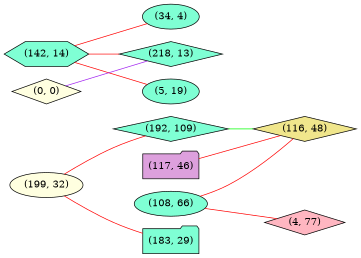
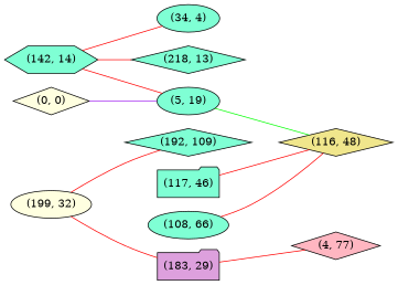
  graph {
    rankdir=LR
    node [fillcolor=aquamarine shape=diamond style=filled]
    edge [color=red weight=1]
    n1 [label="(142, 14)" shape=hexagon]
    "(5, 19)" [shape=ellipse]
    "(218, 13)"
    "(34, 4)" [shape=ellipse]
    "(108, 66)" [shape=ellipse]
    "(4, 77)" [fillcolor=lightpink]
    "(116, 48)" [fillcolor=khaki]
    "(0, 0)" [fillcolor=lightyellow]
    "(199, 32)" [fillcolor=lightyellow shape=ellipse]
-   "(183, 29)" [shape=folder]
+   "(183, 29)" [fillcolor=plum shape=folder]
    "(192, 109)"
-   "(117, 46)" [fillcolor=plum shape=folder]
+   "(117, 46)" [shape=folder]
    n1 -- "(5, 19)"
    n1 -- "(218, 13)"
    n1 -- "(34, 4)"
-   "(108, 66)" -- "(4, 77)"
+   "(183, 29)" -- "(4, 77)"
    "(108, 66)" -- "(116, 48)"
-   "(0, 0)" -- "(218, 13)" [color=purple weight=4]
+   "(0, 0)" -- "(5, 19)" [color=purple weight=4]
    "(199, 32)" -- "(183, 29)"
    "(199, 32)" -- "(192, 109)"
-   "(192, 109)" -- "(116, 48)" [color=green weight=2]
+   "(5, 19)" -- "(116, 48)" [color=green weight=2]
    "(117, 46)" -- "(116, 48)"
  }
